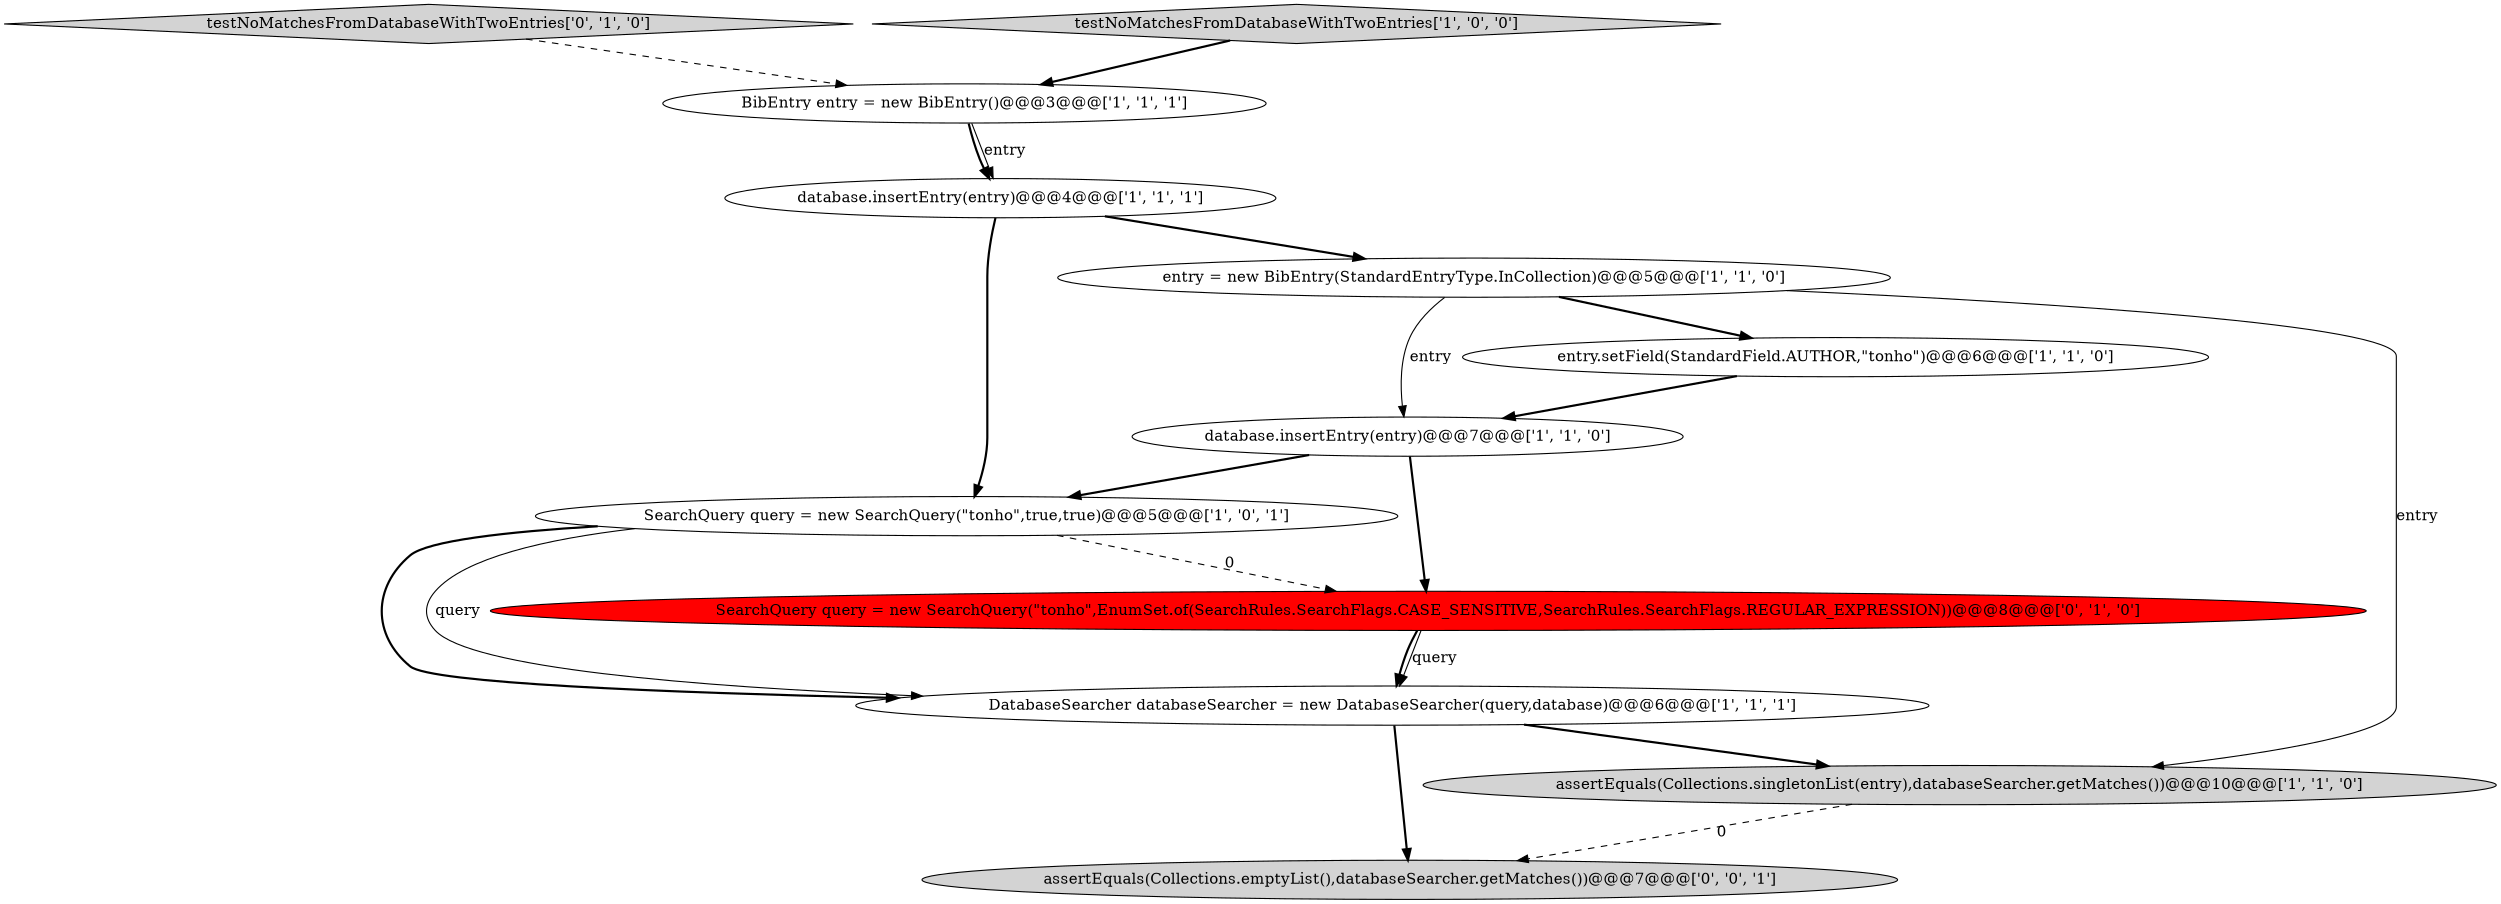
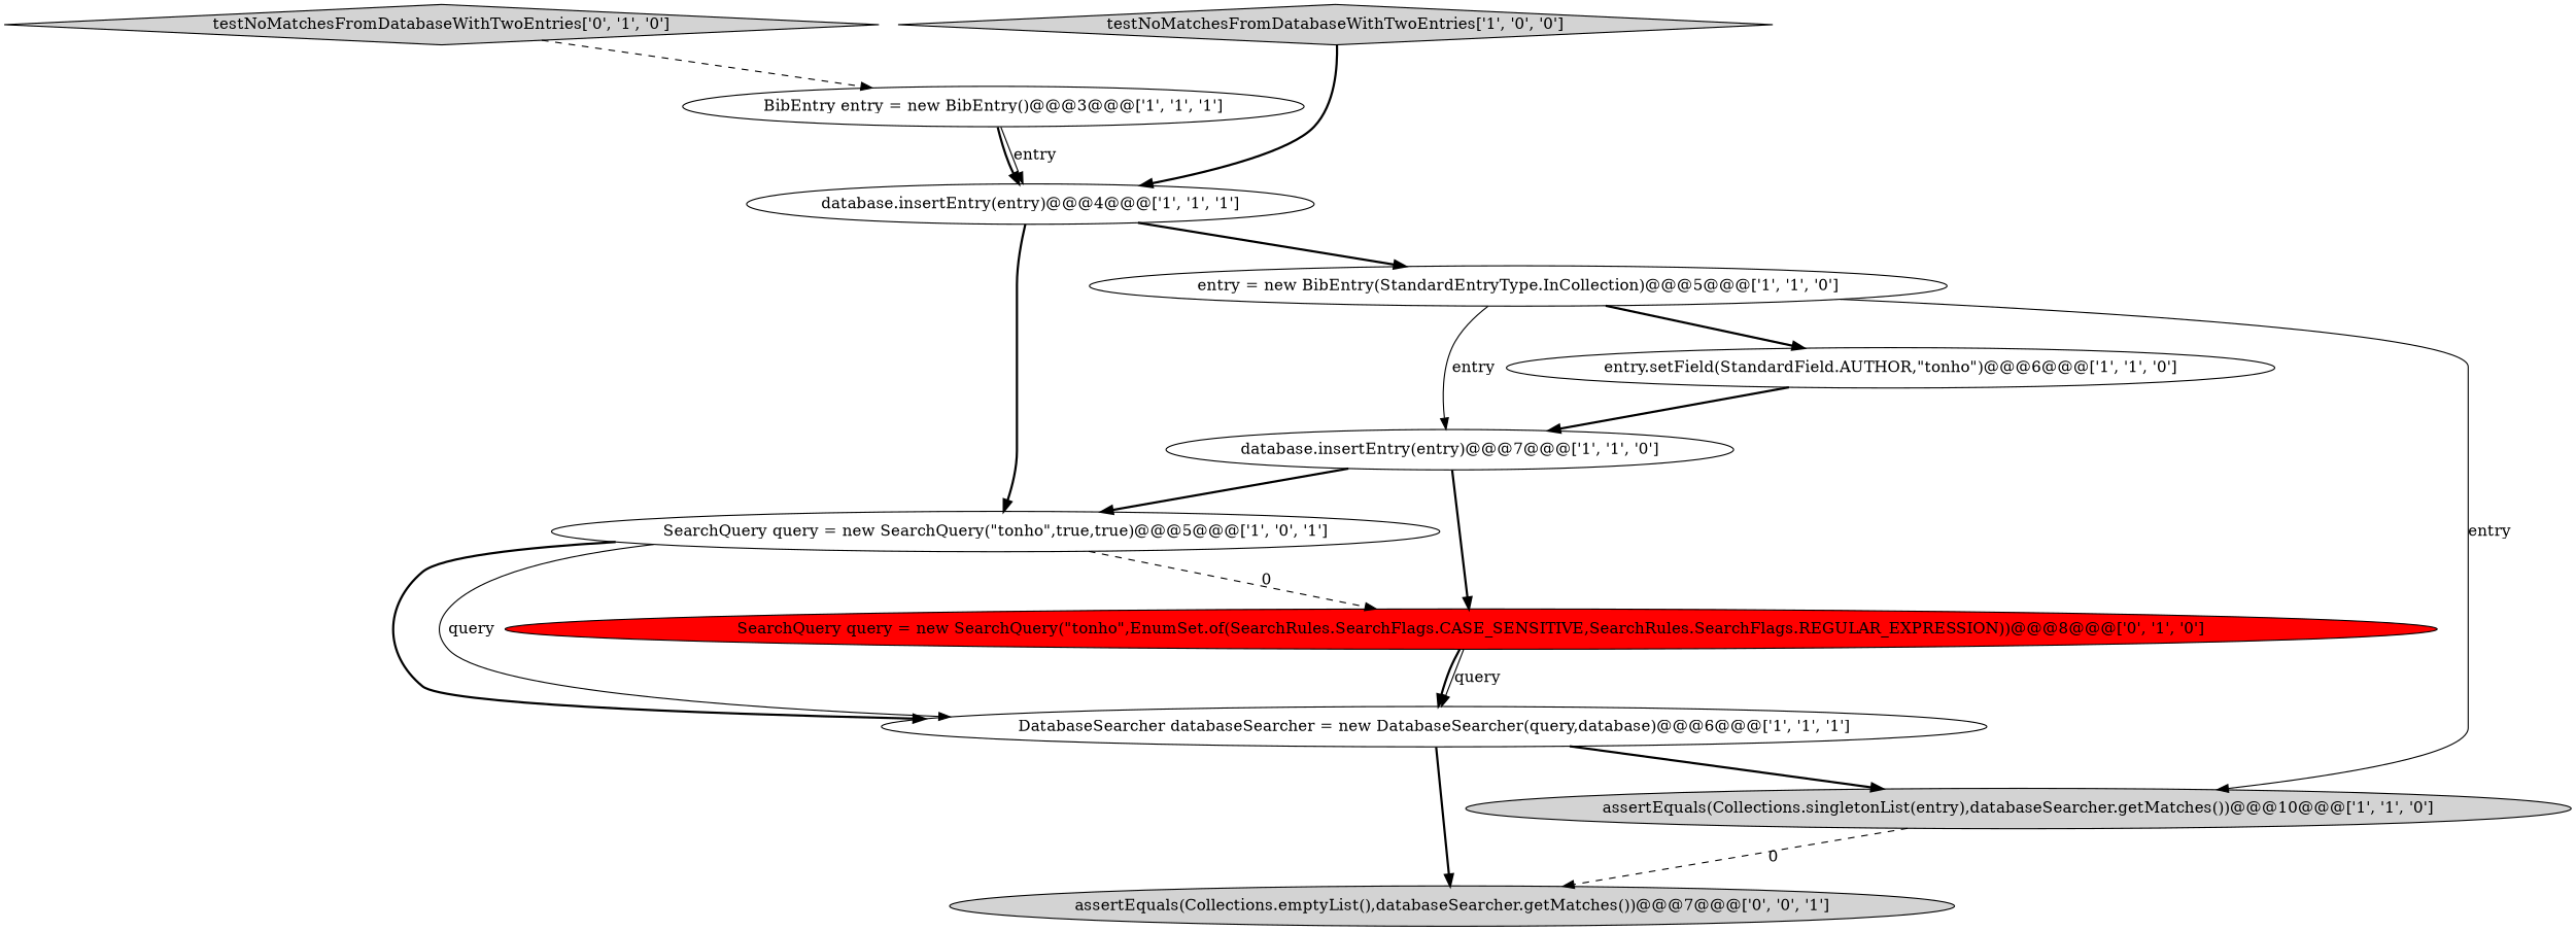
  digraph {
    node [fillcolor=white shape=ellipse style=filled]
    edge [style=bold]
    n1 [label="BibEntry entry = new BibEntry()@@@3@@@['1', '1', '1']"]
    n2 [label="database.insertEntry(entry)@@@4@@@['1', '1', '1']"]
    n3 [label="SearchQuery query = new SearchQuery(\"tonho\",true,true)@@@5@@@['1', '0', '1']"]
    n4 [label="entry = new BibEntry(StandardEntryType.InCollection)@@@5@@@['1', '1', '0']"]
    n5 [fillcolor=lightgray label="testNoMatchesFromDatabaseWithTwoEntries['0', '1', '0']" shape=diamond]
    n6 [label="entry.setField(StandardField.AUTHOR,\"tonho\")@@@6@@@['1', '1', '0']"]
    n7 [label="database.insertEntry(entry)@@@7@@@['1', '1', '0']"]
    n8 [fillcolor=red label="SearchQuery query = new SearchQuery(\"tonho\",EnumSet.of(SearchRules.SearchFlags.CASE_SENSITIVE,SearchRules.SearchFlags.REGULAR_EXPRESSION))@@@8@@@['0', '1', '0']"]
    n9 [label="DatabaseSearcher databaseSearcher = new DatabaseSearcher(query,database)@@@6@@@['1', '1', '1']"]
    n10 [fillcolor=lightgray label="assertEquals(Collections.emptyList(),databaseSearcher.getMatches())@@@7@@@['0', '0', '1']"]
    n11 [fillcolor=lightgray label="assertEquals(Collections.singletonList(entry),databaseSearcher.getMatches())@@@10@@@['1', '1', '0']"]
    n12 [fillcolor=lightgray label="testNoMatchesFromDatabaseWithTwoEntries['1', '0', '0']" shape=diamond]
    n1 -> n2
    n1 -> n2 [label=entry style=solid]
    n2 -> n3
    n2 -> n4
    n3 -> n8 [label=0 style=dashed]
    n3 -> n9
    n3 -> n9 [label=query style=solid]
    n4 -> n6
    n4 -> n7 [label=entry style=solid]
    n4 -> n11 [label=entry style=solid]
    n5 -> n1 [style=dashed]
    n6 -> n7
    n7 -> n3
    n7 -> n8
    n8 -> n9
    n8 -> n9 [label=query style=solid]
    n9 -> n10
    n9 -> n11
    n11 -> n10 [label=0 style=dashed]
-   n12 -> n1
+   n12 -> n2
  }
